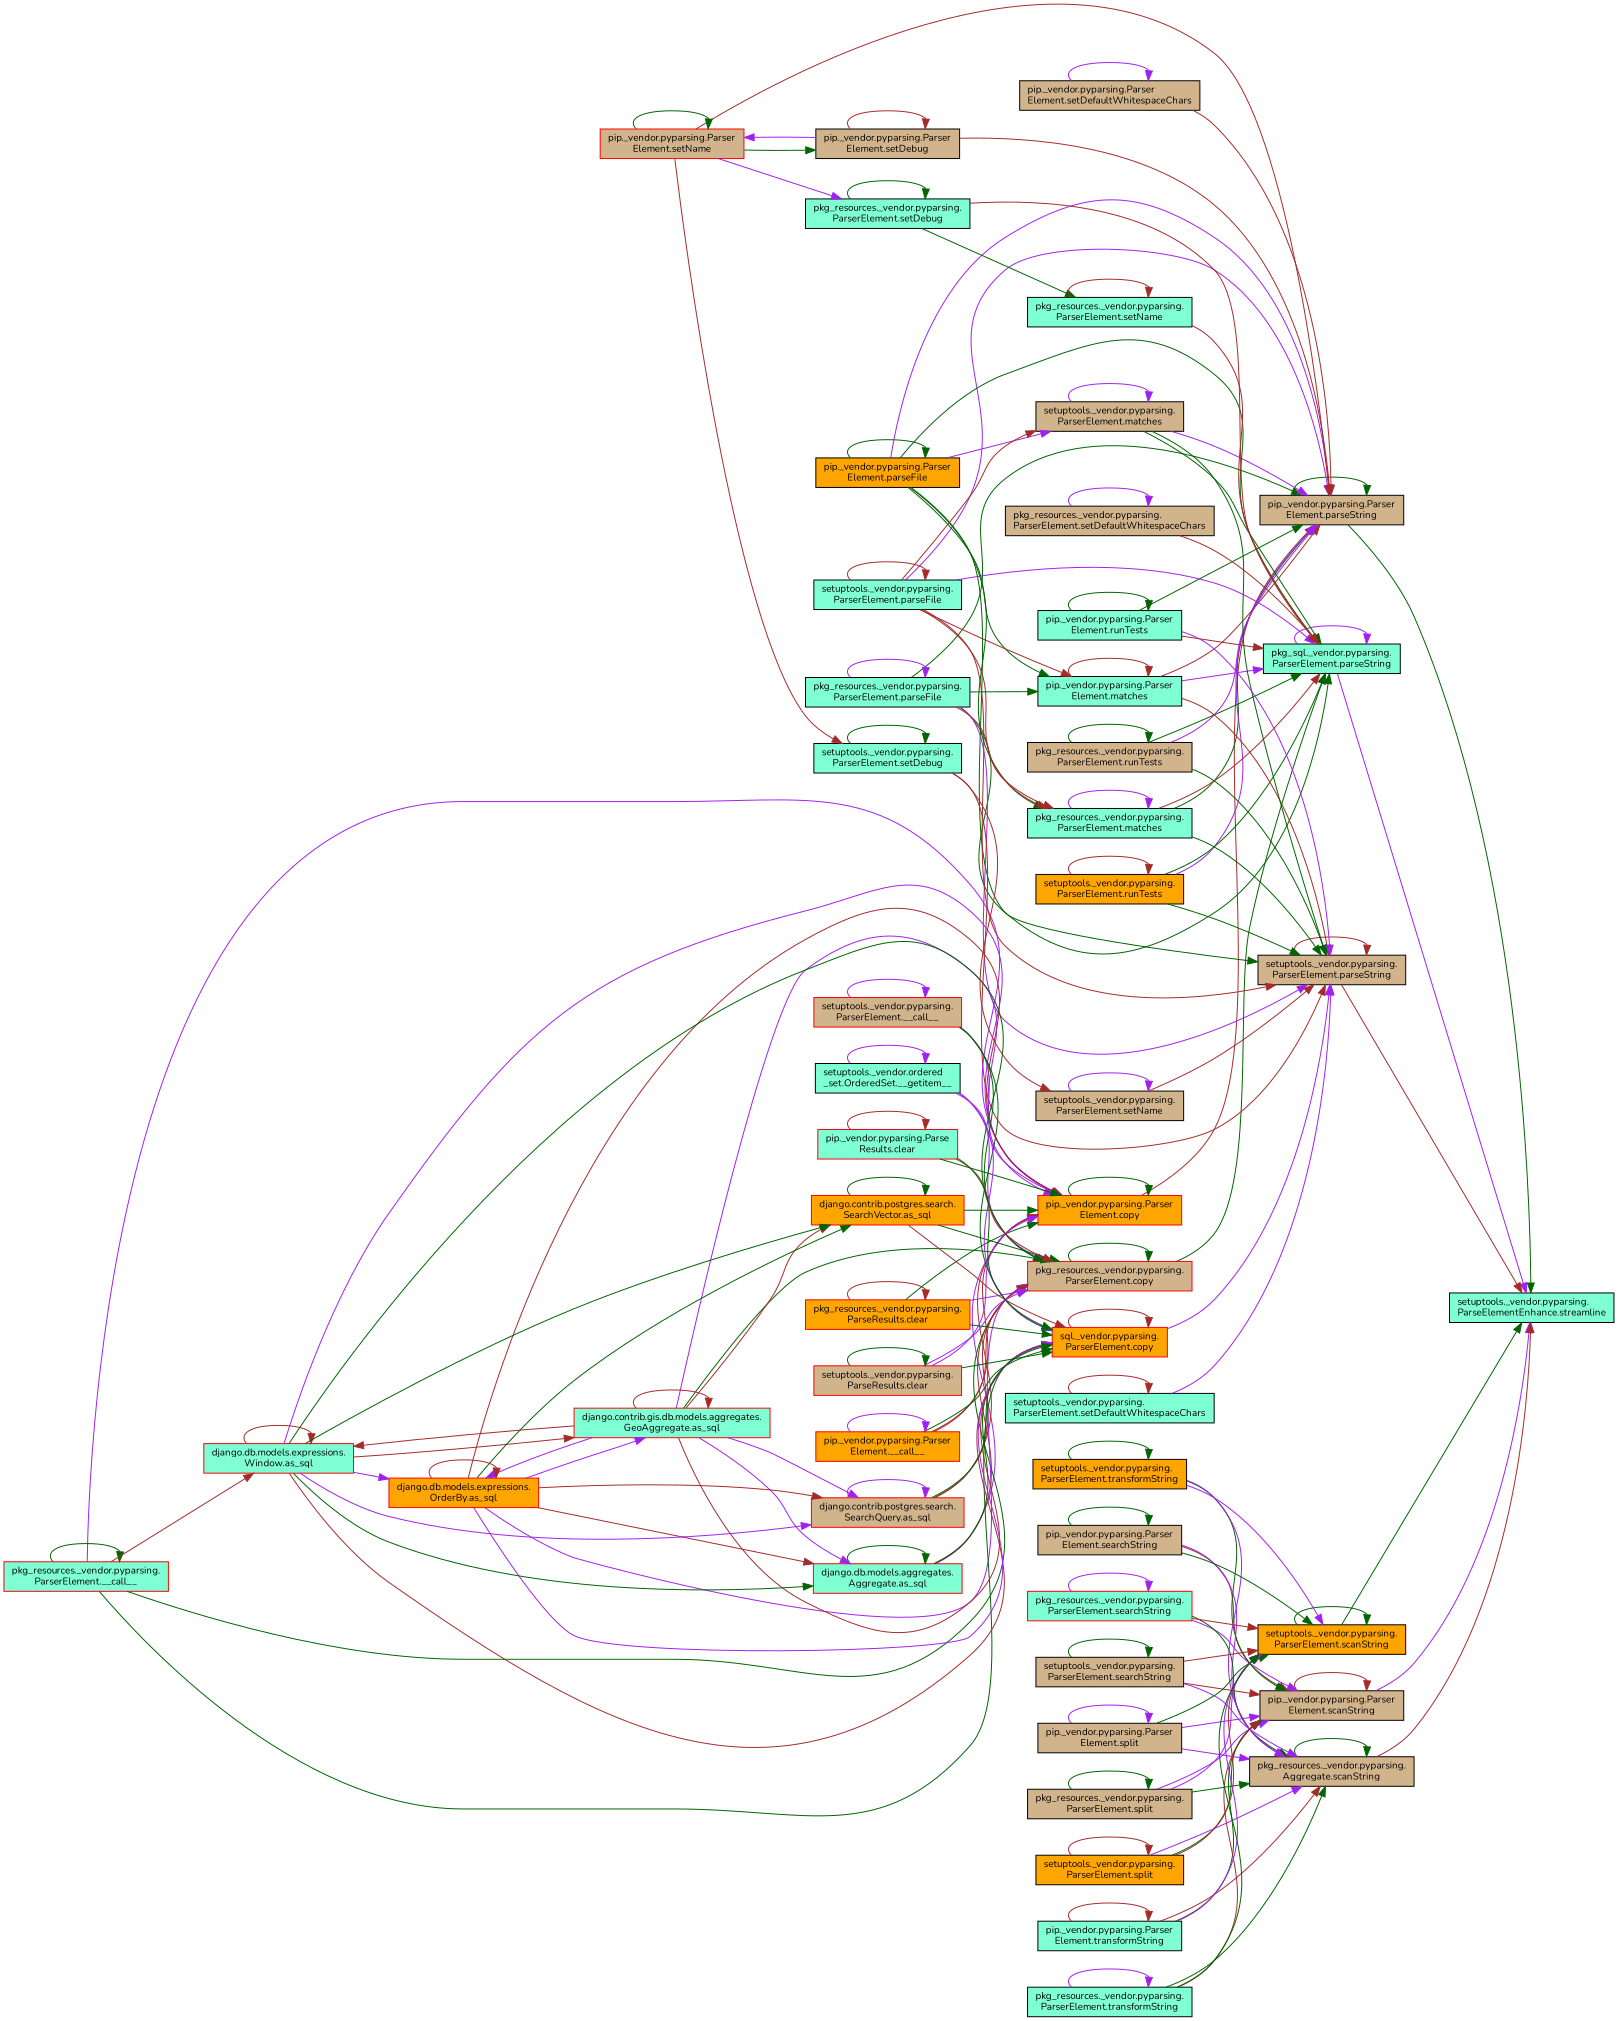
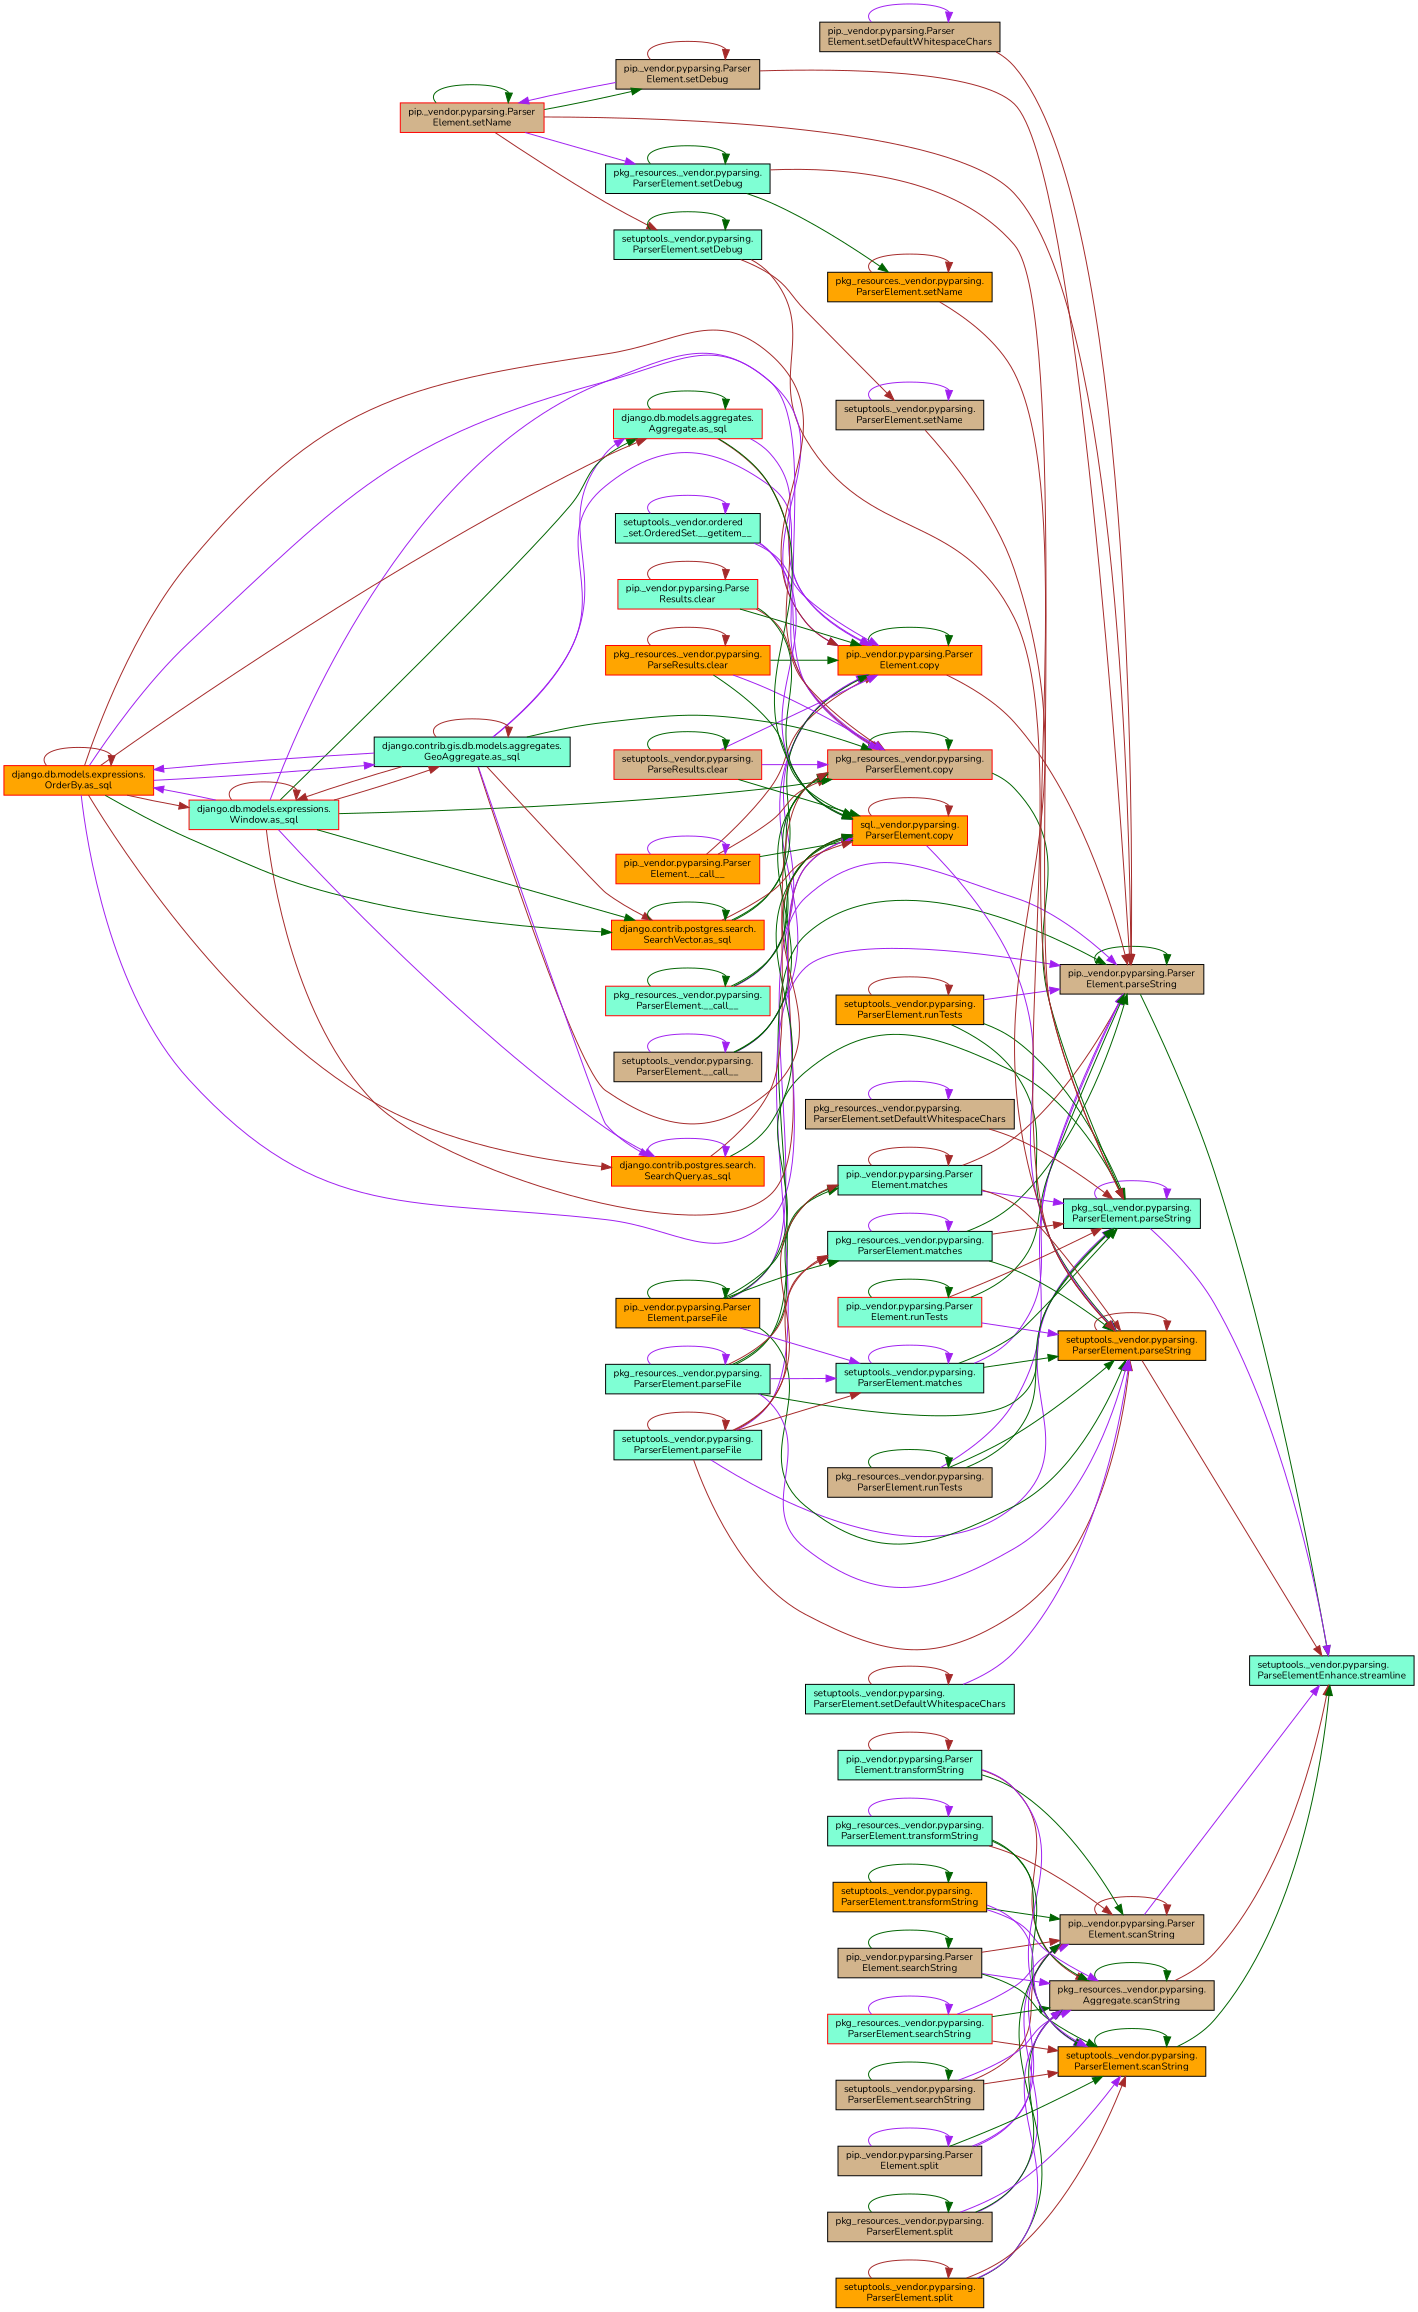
  digraph {
    fontname=Nunito
    rankdir=RL
    node [color=black fillcolor=aquamarine fontname=Nunito fontsize=10 shape=record style=filled]
    edge [color=darkgreen dir=back fontname=Nunito fontsize=10 labelfontname=Helvetica labelfontsize=10 style=solid]
    n1 [fontcolor=black height=0.2 label="setuptools._vendor.pyparsing.\lParseElementEnhance.streamline" width=0.4]
    n2 [fillcolor=tan height=0.2 label="pip._vendor.pyparsing.Parser\lElement.parseString" width=0.4]
    n3 [height=0.2 label="pkg_sql._vendor.pyparsing.\lParserElement.parseString" width=0.4]
-   n4 [fillcolor=tan height=0.2 label="setuptools._vendor.pyparsing.\lParserElement.parseString" width=0.4]
+   n4 [fillcolor=orange height=0.2 label="setuptools._vendor.pyparsing.\lParserElement.parseString" width=0.4]
    n5 [fillcolor=tan height=0.2 label="pip._vendor.pyparsing.Parser\lElement.scanString" width=0.4]
    n6 [fillcolor=tan height=0.2 label="pkg_resources._vendor.pyparsing.\lAggregate.scanString" width=0.4]
    n7 [fillcolor=orange height=0.2 label="setuptools._vendor.pyparsing.\lParserElement.scanString" width=0.4]
    n8 [color=red fillcolor=orange height=0.2 label="pip._vendor.pyparsing.Parser\lElement.copy" width=0.4]
    n9 [height=0.2 label="pip._vendor.pyparsing.Parser\lElement.matches" width=0.4]
    n10 [fillcolor=orange height=0.2 label="pip._vendor.pyparsing.Parser\lElement.parseFile" width=0.4]
    n11 [height=0.2 label="pkg_resources._vendor.pyparsing.\lParserElement.parseFile" width=0.4]
    n12 [height=0.2 label="setuptools._vendor.pyparsing.\lParserElement.parseFile" width=0.4]
    n13 [height=0.2 label="pkg_resources._vendor.pyparsing.\lParserElement.matches" width=0.4]
-   n14 [fillcolor=tan height=0.2 label="setuptools._vendor.pyparsing.\lParserElement.matches" width=0.4]
+   n14 [height=0.2 label="setuptools._vendor.pyparsing.\lParserElement.matches" width=0.4]
    n15 [fillcolor=tan height=0.2 label="pkg_resources._vendor.pyparsing.\lParserElement.runTests" width=0.4]
    n16 [fillcolor=orange height=0.2 label="setuptools._vendor.pyparsing.\lParserElement.runTests" width=0.4]
-   n17 [height=0.2 label="pip._vendor.pyparsing.Parser\lElement.runTests" width=0.4]
+   n17 [color=red height=0.2 label="pip._vendor.pyparsing.Parser\lElement.runTests" width=0.4]
    n18 [fillcolor=tan height=0.2 label="pip._vendor.pyparsing.Parser\lElement.setDebug" width=0.4]
    n19 [color=red fillcolor=tan height=0.2 label="pip._vendor.pyparsing.Parser\lElement.setName" width=0.4]
    n20 [fillcolor=tan height=0.2 label="pip._vendor.pyparsing.Parser\lElement.setDefaultWhitespaceChars" width=0.4]
    n21 [color=red fillcolor=tan height=0.2 label="pkg_resources._vendor.pyparsing.\lParserElement.copy" width=0.4]
    n22 [height=0.2 label="pkg_resources._vendor.pyparsing.\lParserElement.setDebug" width=0.4]
    n23 [fillcolor=tan height=0.2 label="pkg_resources._vendor.pyparsing.\lParserElement.setDefaultWhitespaceChars" width=0.4]
-   n24 [height=0.2 label="pkg_resources._vendor.pyparsing.\lParserElement.setName" width=0.4]
+   n24 [fillcolor=orange height=0.2 label="pkg_resources._vendor.pyparsing.\lParserElement.setName" width=0.4]
    n25 [color=red fillcolor=orange height=0.2 label="sql._vendor.pyparsing.\lParserElement.copy" width=0.4]
    n26 [height=0.2 label="setuptools._vendor.pyparsing.\lParserElement.setDebug" width=0.4]
    n27 [height=0.2 label="setuptools._vendor.pyparsing.\lParserElement.setDefaultWhitespaceChars" width=0.4]
    n28 [fillcolor=tan height=0.2 label="setuptools._vendor.pyparsing.\lParserElement.setName" width=0.4]
    n29 [fillcolor=tan height=0.2 label="pip._vendor.pyparsing.Parser\lElement.searchString" width=0.4]
    n30 [color=red height=0.2 label="pkg_resources._vendor.pyparsing.\lParserElement.searchString" width=0.4]
    n31 [fillcolor=tan height=0.2 label="setuptools._vendor.pyparsing.\lParserElement.searchString" width=0.4]
    n32 [fillcolor=tan height=0.2 label="pip._vendor.pyparsing.Parser\lElement.split" width=0.4]
    n33 [fillcolor=tan height=0.2 label="pkg_resources._vendor.pyparsing.\lParserElement.split" width=0.4]
    n34 [fillcolor=orange height=0.2 label="setuptools._vendor.pyparsing.\lParserElement.split" width=0.4]
    n35 [height=0.2 label="pip._vendor.pyparsing.Parser\lElement.transformString" width=0.4]
    n36 [height=0.2 label="pkg_resources._vendor.pyparsing.\lParserElement.transformString" width=0.4]
    n37 [fillcolor=orange height=0.2 label="setuptools._vendor.pyparsing.\lParserElement.transformString" width=0.4]
    n38 [color=red fillcolor=orange height=0.2 label="pip._vendor.pyparsing.Parser\lElement.__call__" width=0.4]
    n39 [color=red height=0.2 label="pkg_resources._vendor.pyparsing.\lParserElement.__call__" width=0.4]
-   n40 [color=red fillcolor=tan height=0.2 label="setuptools._vendor.pyparsing.\lParserElement.__call__" width=0.4]
+   n40 [fillcolor=tan height=0.2 label="setuptools._vendor.pyparsing.\lParserElement.__call__" width=0.4]
    n41 [height=0.2 label="setuptools._vendor.ordered\l_set.OrderedSet.__getitem__" width=0.4]
    n42 [color=red height=0.2 label="django.db.models.aggregates.\lAggregate.as_sql" width=0.4]
-   n43 [color=red height=0.2 label="django.contrib.gis.db.models.aggregates.\lGeoAggregate.as_sql" width=0.4]
+   n43 [height=0.2 label="django.contrib.gis.db.models.aggregates.\lGeoAggregate.as_sql" width=0.4]
    n44 [color=red height=0.2 label="django.db.models.expressions.\lWindow.as_sql" width=0.4]
    n45 [color=red fillcolor=orange height=0.2 label="django.db.models.expressions.\lOrderBy.as_sql" width=0.4]
    n46 [color=red fillcolor=orange height=0.2 label="django.contrib.postgres.search.\lSearchVector.as_sql" width=0.4]
-   n47 [color=red fillcolor=tan height=0.2 label="django.contrib.postgres.search.\lSearchQuery.as_sql" width=0.4]
+   n47 [color=red fillcolor=orange height=0.2 label="django.contrib.postgres.search.\lSearchQuery.as_sql" width=0.4]
    n48 [color=red height=0.2 label="pip._vendor.pyparsing.Parse\lResults.clear" width=0.4]
    n49 [color=red fillcolor=orange height=0.2 label="pkg_resources._vendor.pyparsing.\lParseResults.clear" width=0.4]
    n50 [color=red fillcolor=tan height=0.2 label="setuptools._vendor.pyparsing.\lParseResults.clear" width=0.4]
    n1 -> n2
    n1 -> n3 [color=purple]
    n1 -> n4 [color=brown]
    n1 -> n5 [color=purple]
    n1 -> n6 [color=brown]
    n1 -> n7
    n2 -> n2
    n2 -> n8 [color=brown]
    n2 -> n9 [color=brown]
    n2 -> n10 [color=purple]
    n2 -> n11
    n2 -> n12 [color=purple]
    n2 -> n13
    n2 -> n14 [color=purple]
    n2 -> n15 [color=purple]
    n2 -> n16 [color=purple]
    n2 -> n17
    n2 -> n18 [color=brown]
    n2 -> n19 [color=brown]
    n2 -> n20 [color=brown]
    n3 -> n3 [color=purple]
    n3 -> n9 [color=purple]
    n3 -> n10
    n3 -> n11
    n3 -> n12 [color=purple]
    n3 -> n13 [color=brown]
    n3 -> n14
    n3 -> n15
    n3 -> n16
    n3 -> n17 [color=brown]
    n3 -> n21
    n3 -> n22 [color=brown]
    n3 -> n23 [color=brown]
    n3 -> n24 [color=brown]
    n4 -> n4 [color=brown]
    n4 -> n9 [color=brown]
    n4 -> n10
    n4 -> n11 [color=purple]
    n4 -> n12 [color=brown]
    n4 -> n13
    n4 -> n14
    n4 -> n15
    n4 -> n16
    n4 -> n17 [color=purple]
    n4 -> n25 [color=purple]
    n4 -> n26 [color=brown]
    n4 -> n27 [color=purple]
    n4 -> n28 [color=brown]
    n5 -> n5 [color=brown]
    n5 -> n29 [color=brown]
    n5 -> n30 [color=purple]
    n5 -> n31 [color=brown]
    n5 -> n32 [color=purple]
    n5 -> n33 [color=purple]
    n5 -> n34
    n5 -> n35
    n5 -> n36 [color=brown]
    n5 -> n37
    n6 -> n6
    n6 -> n29 [color=purple]
    n6 -> n30
    n6 -> n31 [color=purple]
    n6 -> n32 [color=purple]
    n6 -> n33
    n6 -> n34 [color=purple]
    n6 -> n35 [color=brown]
    n6 -> n36
    n6 -> n37 [color=purple]
    n7 -> n7
    n7 -> n29
    n7 -> n30 [color=brown]
    n7 -> n31 [color=brown]
    n7 -> n32
    n7 -> n33 [color=purple]
    n7 -> n34 [color=brown]
    n7 -> n35 [color=purple]
    n7 -> n36
    n7 -> n37 [color=purple]
    n8 -> n8
    n8 -> n38 [color=brown]
    n8 -> n39 [color=purple]
    n8 -> n40 [color=purple]
    n8 -> n41 [color=purple]
    n8 -> n42 [color=purple]
    n8 -> n43 [color=purple]
    n8 -> n44 [color=purple]
    n8 -> n45 [color=brown]
    n8 -> n46
-   n8 -> n47 [color=brown]
    n8 -> n48
    n8 -> n49
    n8 -> n50 [color=purple]
    n9 -> n9 [color=brown]
    n9 -> n10
    n9 -> n11
    n9 -> n12 [color=brown]
    n10 -> n10
    n11 -> n11 [color=purple]
    n12 -> n12 [color=brown]
    n13 -> n10
    n13 -> n11 [color=brown]
    n13 -> n12 [color=brown]
    n13 -> n13 [color=purple]
    n14 -> n10 [color=purple]
+   n14 -> n11 [color=purple]
    n14 -> n12 [color=brown]
    n14 -> n14 [color=purple]
    n15 -> n15
    n16 -> n16 [color=brown]
    n17 -> n17
    n18 -> n18 [color=brown]
    n18 -> n19
    n19 -> n18 [color=purple]
    n19 -> n19
    n20 -> n20 [color=purple]
    n21 -> n21
    n21 -> n38 [color=brown]
    n21 -> n39
    n21 -> n40
    n21 -> n41 [color=purple]
    n21 -> n42 [color=brown]
    n21 -> n43
    n21 -> n44
    n21 -> n45 [color=purple]
    n21 -> n46
    n21 -> n47 [color=brown]
    n21 -> n48 [color=brown]
    n21 -> n49 [color=purple]
    n21 -> n50 [color=purple]
    n22 -> n19 [color=purple]
    n22 -> n22
    n23 -> n23 [color=purple]
    n24 -> n22
    n24 -> n24 [color=brown]
    n25 -> n25 [color=brown]
    n25 -> n38
    n25 -> n39
    n25 -> n40
    n25 -> n41 [color=purple]
    n25 -> n42
    n25 -> n43 [color=brown]
    n25 -> n44 [color=brown]
    n25 -> n45 [color=purple]
    n25 -> n46 [color=brown]
    n25 -> n47
    n25 -> n48
    n25 -> n49
    n25 -> n50
    n26 -> n19 [color=brown]
    n26 -> n26
    n27 -> n27 [color=brown]
    n28 -> n26 [color=brown]
    n28 -> n28 [color=purple]
    n29 -> n29
    n30 -> n30 [color=purple]
    n31 -> n31
    n32 -> n32 [color=purple]
    n33 -> n33
    n34 -> n34 [color=brown]
    n35 -> n35 [color=brown]
    n36 -> n36 [color=purple]
    n37 -> n37
    n38 -> n38 [color=purple]
    n39 -> n39
    n40 -> n40 [color=purple]
    n41 -> n41 [color=purple]
    n42 -> n42
    n42 -> n43 [color=purple]
    n42 -> n44
    n42 -> n45 [color=brown]
    n43 -> n43 [color=brown]
    n43 -> n44 [color=brown]
    n43 -> n45 [color=purple]
    n44 -> n43 [color=brown]
    n44 -> n44 [color=brown]
-   n44 -> n39 [color=brown]
+   n44 -> n45 [color=brown]
    n45 -> n43 [color=purple]
    n45 -> n44 [color=purple]
    n45 -> n45 [color=brown]
    n46 -> n43 [color=brown]
    n46 -> n44
    n46 -> n45
    n46 -> n46
    n47 -> n43 [color=purple]
    n47 -> n44 [color=purple]
    n47 -> n45 [color=brown]
    n47 -> n47 [color=purple]
    n48 -> n48 [color=brown]
    n49 -> n49 [color=brown]
    n50 -> n50
  }
